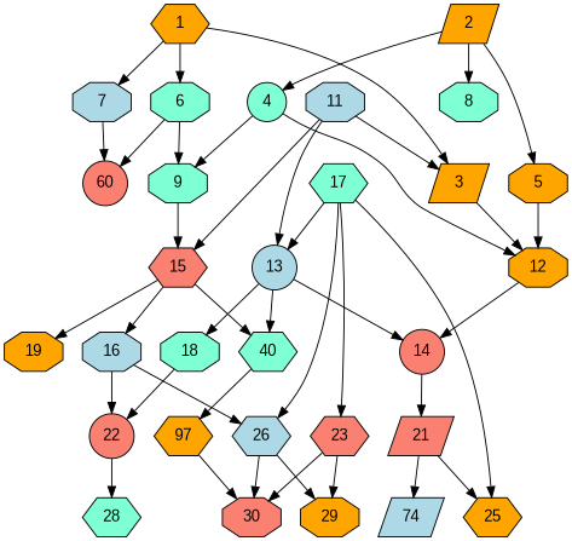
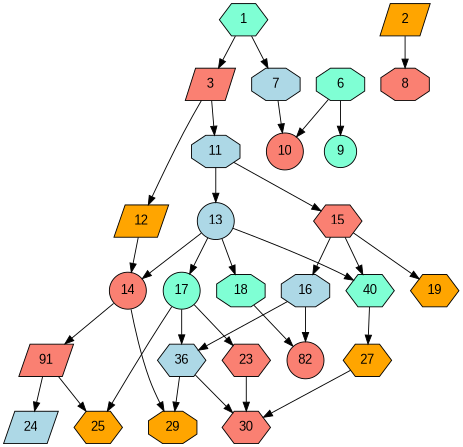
  digraph {
    fontname="Liberation Sans"
    node [alpha=0.01 fillcolor=orange fontname="Liberation Sans" shape=hexagon style=filled]
    edge [fontname="Liberation Sans"]
-   1 [alpha=0.14 expect_size=79472680511617600]
-   3 [alpha=0.10 expect_size=1314345724164913 shape=parallelogram]
+   1 [alpha=0.14 expect_size=79472680511617600 fillcolor=aquamarine]
+   3 [alpha=0.10 expect_size=1314345724164913 fillcolor=salmon shape=parallelogram]
    6 [expect_size=871375254528821559296 fillcolor=aquamarine shape=octagon]
    7 [alpha=0.17 expect_size=1011524111465302720512 fillcolor=lightblue shape=octagon]
    11 [alpha=0.03 expect_size=2067506461423263 fillcolor=lightblue shape=octagon]
-   12 [alpha=0.11 expect_size=527342994386969600 shape=octagon]
-   9 [alpha=0.03 expect_size=8661753656424936 fillcolor=aquamarine shape=octagon]
-   10 [alpha=0.17 expect_size=229171480035324128 fillcolor=salmon shape=circle label=60]
+   12 [alpha=0.11 expect_size=527342994386969600 shape=parallelogram]
+   9 [alpha=0.03 expect_size=8661753656424936 fillcolor=aquamarine shape=circle]
+   10 [alpha=0.17 expect_size=229171480035324128 fillcolor=salmon shape=circle]
    15 [alpha=0.10 expect_size=126795999375428912 fillcolor=salmon]
    13 [alpha=0.17 expect_size=50938962002598428672 fillcolor=lightblue shape=circle]
    14 [alpha=0.04 expect_size=15618104699269256 fillcolor=salmon shape=circle]
    2 [alpha=0.18 expect_size=263193383520960512000 shape=parallelogram]
-   4 [expect_size=1727629952764897 fillcolor=aquamarine shape=circle]
-   5 [alpha=0.07 expect_size=19664209887816056832 shape=octagon]
-   8 [alpha=0.09 expect_size=4110592220944685 fillcolor=aquamarine shape=octagon]
+   8 [alpha=0.09 expect_size=4110592220944685 fillcolor=salmon shape=octagon]
    n16 [expect_size=1738660480345440256000 fillcolor=aquamarine label=40]
    16 [alpha=0.09 expect_size=19055446908543336 fillcolor=lightblue shape=octagon]
-   19 [alpha=0.11 expect_size=1121449148930700 shape=octagon]
-   17 [alpha=0.03 expect_size=369491476716944621568 fillcolor=aquamarine]
+   19 [alpha=0.11 expect_size=1121449148930700]
+   17 [alpha=0.03 expect_size=369491476716944621568 fillcolor=aquamarine shape=circle]
    18 [alpha=0.03 expect_size=1169517854699126 fillcolor=aquamarine shape=octagon]
-   21 [alpha=0.17 expect_size=14389177962385384 fillcolor=salmon shape=parallelogram]
-   27 [alpha=0.08 expect_size=492264241126965248000 label=97]
-   26 [alpha=0.15 expect_size=468483287990889216 fillcolor=lightblue]
-   22 [alpha=0.16 expect_size=28722686281614064 fillcolor=salmon shape=circle]
+   21 [alpha=0.17 expect_size=14389177962385384 fillcolor=salmon shape=parallelogram label=91]
+   27 [alpha=0.08 expect_size=492264241126965248000]
+   26 [alpha=0.15 expect_size=468483287990889216 fillcolor=lightblue label=36]
+   22 [alpha=0.16 expect_size=28722686281614064 fillcolor=salmon shape=circle label=82]
    23 [expect_size=122920663101500128 fillcolor=salmon]
    25 [alpha=0.06 expect_size=1663903085232672]
-   24 [alpha=0.20 expect_size=432672226885911969792 fillcolor=lightblue shape=parallelogram label=74]
+   24 [alpha=0.20 expect_size=432672226885911969792 fillcolor=lightblue shape=parallelogram]
    29 [alpha=0.19 expect_size=5767593855792240 shape=octagon]
-   30 [alpha=0.11 expect_size=88787037744296624128 fillcolor=salmon shape=octagon]
-   28 [alpha=0.13 expect_size=4506882186149815 fillcolor=aquamarine]
+   30 [alpha=0.11 expect_size=88787037744296624128 fillcolor=salmon]
    1 -> 3
-   1 -> 6
    1 -> 7
-   11 -> 3
+   3 -> 11
    3 -> 12
    6 -> 9
    6 -> 10
    7 -> 10
    11 -> 15
    11 -> 13
    12 -> 14
-   9 -> 15
    15 -> n16
    15 -> 16
    15 -> 19
    13 -> 14
    13 -> n16
-   17 -> 13
+   13 -> 17
    13 -> 18
    14 -> 21
-   2 -> 4
-   2 -> 5
    2 -> 8
-   4 -> 12
-   4 -> 9
-   5 -> 12
    n16 -> 27
    16 -> 26
    16 -> 22
    17 -> 26
    17 -> 23
    17 -> 25
    18 -> 22
    21 -> 25
    21 -> 24
    27 -> 30
    26 -> 29
    26 -> 30
-   22 -> 28
-   23 -> 29
+   14 -> 29
    23 -> 30
  }
